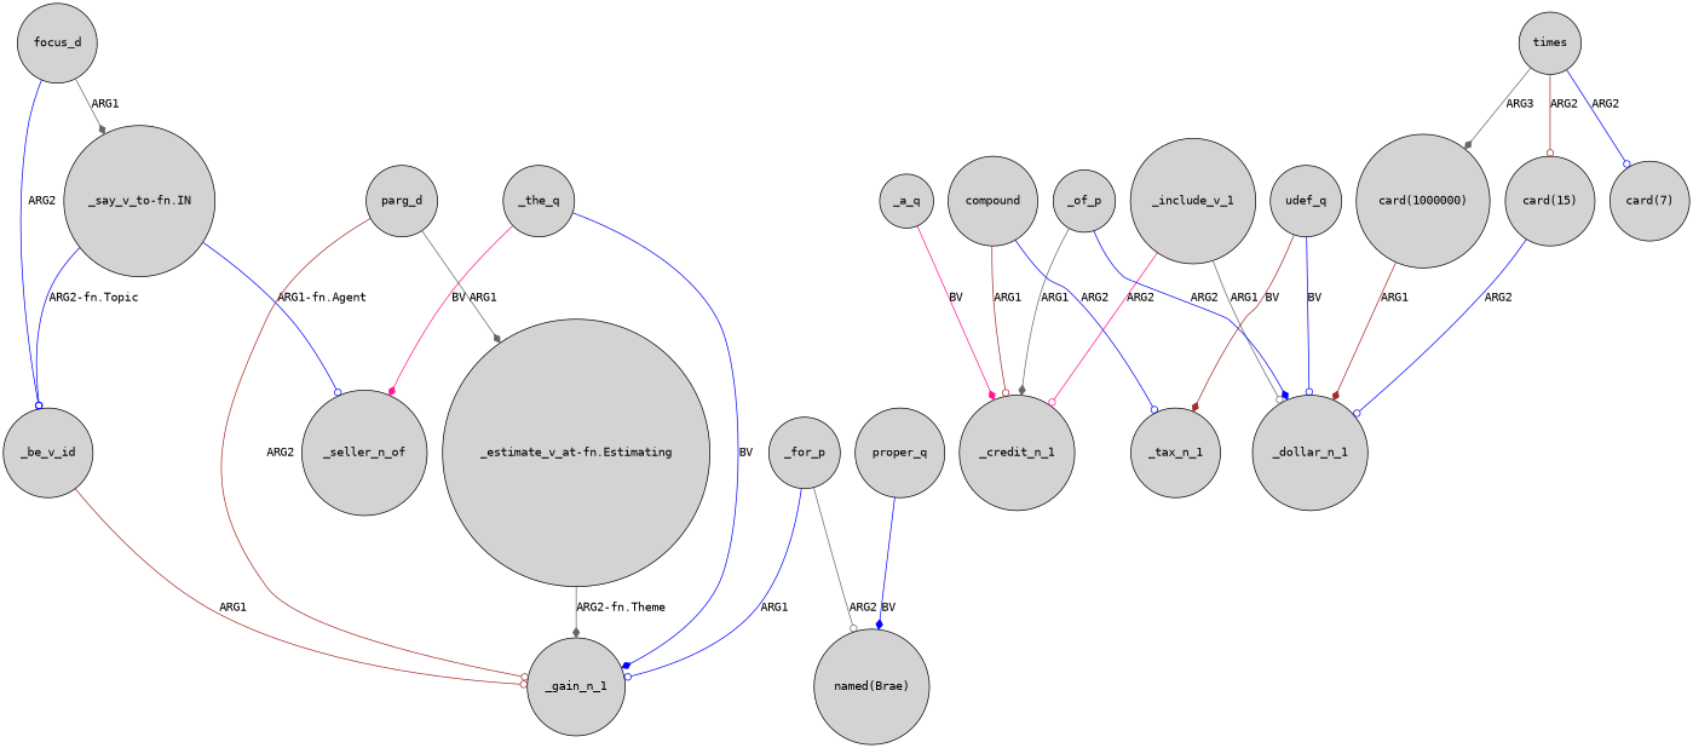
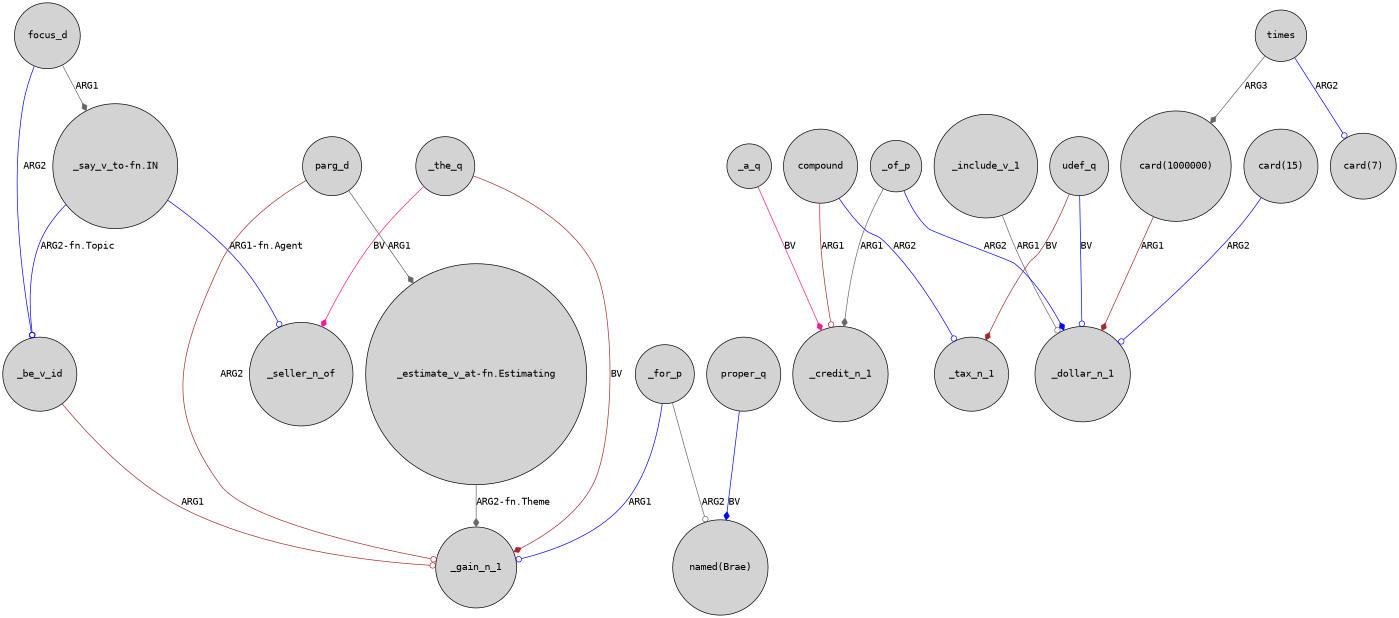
  digraph {
    fontname="DejaVu Sans Mono"
    node [fontname="DejaVu Sans Mono" shape=circle style=filled]
    edge [arrowhead=odot color=blue fontname="DejaVu Sans Mono"]
    focus_d
    _be_v_id
    "_say_v_to-fn.IN"
    _gain_n_1
    _seller_n_of
    "card(1000000)"
    _dollar_n_1
    _include_v_1
    _credit_n_1
    parg_d
    "_estimate_v_at-fn.Estimating"
    _of_p
    times
    "card(15)"
    "card(7)"
    _the_q
    udef_q
    _tax_n_1
    _a_q
    proper_q
    "named(Brae)"
    compound
    _for_p
    focus_d -> _be_v_id [label=ARG2]
    focus_d -> "_say_v_to-fn.IN" [arrowhead=diamond color=gray40 label=ARG1]
    _be_v_id -> _gain_n_1 [color=brown label=ARG1]
    "_say_v_to-fn.IN" -> _be_v_id [label="ARG2-fn.Topic"]
    "_say_v_to-fn.IN" -> _seller_n_of [label="ARG1-fn.Agent"]
    "card(1000000)" -> _dollar_n_1 [arrowhead=diamond color=brown label=ARG1]
    _include_v_1 -> _dollar_n_1 [color=gray40 label=ARG1]
-   _include_v_1 -> _credit_n_1 [color=deeppink label=ARG2]
    parg_d -> _gain_n_1 [color=brown label=ARG2]
    parg_d -> "_estimate_v_at-fn.Estimating" [arrowhead=diamond color=gray40 label=ARG1]
    "_estimate_v_at-fn.Estimating" -> _gain_n_1 [arrowhead=diamond color=gray40 label="ARG2-fn.Theme"]
    _of_p -> _dollar_n_1 [arrowhead=diamond label=ARG2]
    _of_p -> _credit_n_1 [arrowhead=diamond color=gray40 label=ARG1]
    times -> "card(1000000)" [arrowhead=diamond color=gray40 label=ARG3]
-   times -> "card(15)" [color=brown label=ARG2]
    times -> "card(7)" [label=ARG2]
    "card(15)" -> _dollar_n_1 [label=ARG2]
-   _the_q -> _gain_n_1 [arrowhead=diamond label=BV]
+   _the_q -> _gain_n_1 [arrowhead=diamond color=brown label=BV]
    _the_q -> _seller_n_of [arrowhead=diamond color=deeppink label=BV]
    udef_q -> _dollar_n_1 [label=BV]
    udef_q -> _tax_n_1 [arrowhead=diamond color=brown label=BV]
    _a_q -> _credit_n_1 [arrowhead=diamond color=deeppink label=BV]
    proper_q -> "named(Brae)" [arrowhead=diamond label=BV]
    compound -> _credit_n_1 [color=brown label=ARG1]
    compound -> _tax_n_1 [label=ARG2]
    _for_p -> _gain_n_1 [label=ARG1]
    _for_p -> "named(Brae)" [color=gray40 label=ARG2]
  }
